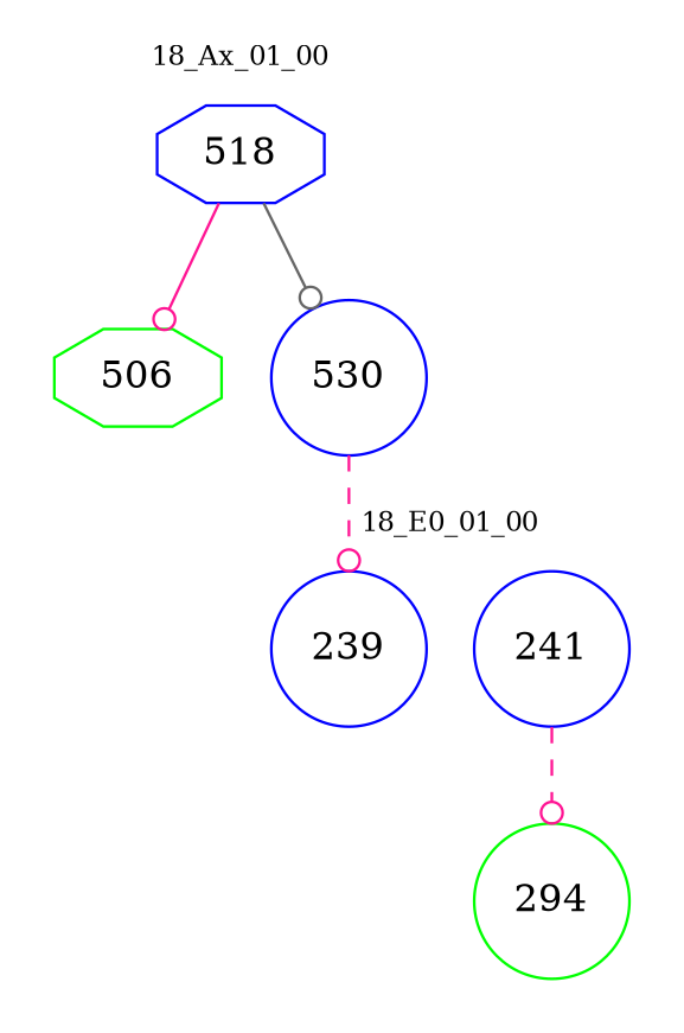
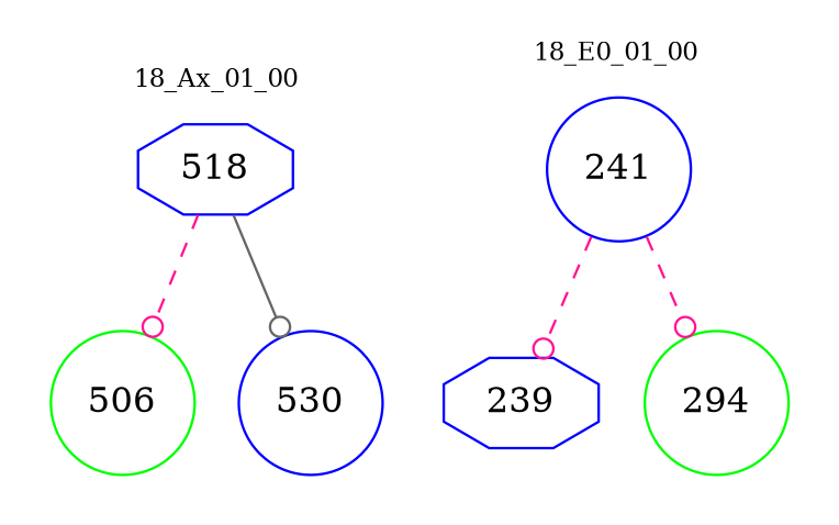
  digraph {
    node [color=blue shape=circle]
    edge [arrowhead=odot color=deeppink style=solid]
    n1 [label=518 shape=octagon]
-   n2 [color=green label=506 shape=octagon]
+   n2 [color=green label=506]
    n3 [label=530]
    n4 [label=241]
-   n5 [label=239]
+   n5 [label=239 shape=octagon]
    n6 [color=green label=294]
    subgraph cluster_1 {
      color=white
      fontsize=10
      label="18_Ax_01_00"
      n1
      n2
      n3
    }
    subgraph cluster_2 {
      color=white
      fontsize=10
      label="18_E0_01_00"
      n4
      n5
      n6
    }
-   n1 -> n2
+   n1 -> n2 [style=dashed]
    n1 -> n3 [color=gray40]
-   n3 -> n5 [style=dashed]
+   n4 -> n5 [style=dashed]
    n4 -> n6 [style=dashed]
  }
